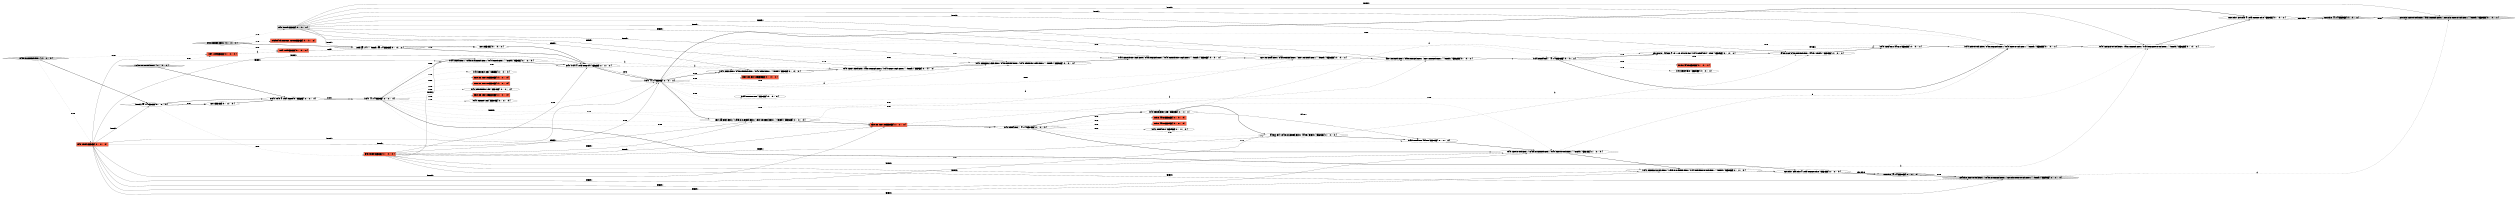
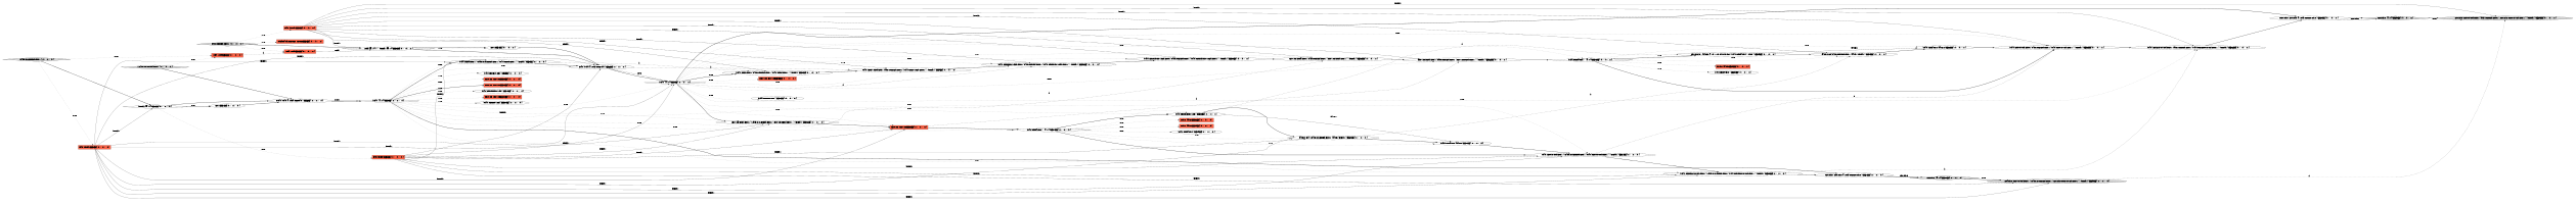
  digraph {
    fontname="DejaVu Sans Mono"
    rankdir=LR
    node [fillcolor=white fontname="DejaVu Sans Mono" shape=ellipse style=filled]
    edge [fontname="DejaVu Sans Mono" style=dotted]
    n1 [fillcolor=tomato label="Model model@@@2@@@['1', '1', '0']" shape=box]
    n2 [fillcolor=tomato label="Model model@@@2@@@['0', '0', '1']" shape=box]
    n3 [label="model == null || basedir == null@@@3@@@['0', '0', '1']" shape=diamond]
    n4 [label="build.setFilters(filters)@@@22@@@['1', '1', '0']"]
    n5 [label="build.setOutputDirectory(unalignFromBaseDirectory(build.getOutputDirectory(),basedir))@@@24@@@['1', '1', '0']"]
    n6 [label="build.setTestOutputDirectory(unalignFromBaseDirectory(build.getTestOutputDirectory(),basedir))@@@25@@@['1', '1', '0']"]
    n7 [label="build.setOutputDirectory(alignToBaseDirectory(build.getOutputDirectory(),basedir))@@@25@@@['0', '0', '1']"]
    n8 [fillcolor=tomato label="File basedir@@@2@@@['1', '0', '0']" shape=box]
    n9 [label="build.setDirectory(unalignFromBaseDirectory(build.getDirectory(),basedir))@@@8@@@['1', '1', '0']"]
    n10 [fillcolor=lightgray label="reporting.setOutputDirectory(unalignFromBaseDirectory(reporting.getOutputDirectory(),basedir))@@@29@@@['1', '1', '0']"]
    n11 [label="filters.add(unalignFromBaseDirectory(filter,basedir))@@@20@@@['1', '1', '0']"]
    n12 [label="Build build = model.getBuild()@@@6@@@['1', '1', '1']"]
    n13 [label="build != null@@@7@@@['1', '1', '1']" shape=diamond]
    n14 [fillcolor=tomato label="Resource resource@@@12@@@['1', '1', '1']" shape=box]
    n15 [label="resource.setDirectory(unalignFromBaseDirectory(resource.getDirectory(),basedir))@@@12@@@['1', '1', '0']"]
    n16 [label="build.setDirectory(alignToBaseDirectory(build.getDirectory(),basedir))@@@8@@@['0', '0', '1']"]
    n17 [fillcolor=lightgray label="reporting.setOutputDirectory(alignToBaseDirectory(reporting.getOutputDirectory(),basedir))@@@30@@@['0', '0', '1']"]
    n18 [label="build.setTestOutputDirectory(alignToBaseDirectory(build.getTestOutputDirectory(),basedir))@@@26@@@['0', '0', '1']"]
    n19 [label="Reporting reporting = model.getReporting()@@@27@@@['1', '1', '0']"]
    n20 [label="filters.add(alignToBaseDirectory(filter,basedir))@@@21@@@['0', '0', '1']"]
    n21 [label="build.setSourceDirectory(alignToBaseDirectory(build.getSourceDirectory(),basedir))@@@9@@@['0', '0', '1']"]
    n22 [label="build.setTestSourceDirectory(alignToBaseDirectory(build.getTestSourceDirectory(),basedir))@@@10@@@['0', '0', '1']"]
    n23 [label="build.getTestResources()@@@15@@@['1', '1', '1']"]
    n24 [label="resource.setDirectory(alignToBaseDirectory(resource.getDirectory(),basedir))@@@13@@@['0', '0', '1']"]
    n25 [label="resource.setDirectory(alignToBaseDirectory(resource.getDirectory(),basedir))@@@16@@@['0', '0', '1']"]
    n26 [fillcolor=tomato label="Resource resource@@@15@@@['0', '0', '1']" shape=box]
    n27 [label="build.getFilters() != null@@@18@@@['0', '0', '1']" shape=diamond]
    n28 [label="build.setScriptSourceDirectory(alignToBaseDirectory(build.getScriptSourceDirectory(),basedir))@@@11@@@['0', '0', '1']"]
    n29 [label="Reporting reporting = model.getReporting()@@@28@@@['0', '0', '1']"]
    n30 [label="build.getResources()@@@12@@@['0', '0', '1']"]
    n31 [label="build.getFilters() != null@@@17@@@['1', '1', '0']" shape=diamond]
    n32 [label="build.getTestResources()@@@14@@@['1', '1', '0']"]
    n33 [label="build.setFilters(filters)@@@23@@@['0', '0', '1']"]
    n34 [fillcolor=lightgray label="reporting != null@@@28@@@['1', '1', '0']" shape=diamond]
    n35 [label="List<String> filters = new ArrayList<String>(build.getFilters().size())@@@19@@@['0', '0', '1']"]
    n36 [label="return@@@4@@@['0', '0', '1']"]
    n37 [fillcolor=tomato label="Resource resource@@@11@@@['1', '0', '0']" shape=box]
    n38 [fillcolor=tomato label="String filter@@@19@@@['0', '1', '0']" shape=box]
    n39 [label="build.getFilters()@@@19@@@['1', '1', '0']"]
    n40 [fillcolor=tomato label="String filter@@@16@@@['1', '0', '0']" shape=box]
    n41 [label="build.getResources()@@@11@@@['1', '1', '0']"]
    n42 [fillcolor=tomato label="File basedir@@@2@@@['0', '1', '0']" shape=box]
    n43 [label="basedir == null@@@3@@@['0', '1', '0']" shape=diamond]
    n44 [label="Build build = model.getBuild()@@@6@@@['1', '1', '0']"]
    n45 [label="return@@@4@@@['0', '1', '0']"]
    n46 [fillcolor=tomato label="String filter@@@20@@@['0', '0', '1']" shape=box]
    n47 [label="build.getFilters()@@@20@@@['0', '0', '1']"]
    n48 [fillcolor=tomato label="ModelBuildingRequest request@@@2@@@['0', '0', '1']" shape=box]
    n49 [fillcolor=lightgray label="unalignFromBaseDirectory['1', '0', '0']" shape=diamond]
    n50 [label="build != null@@@7@@@['1', '1', '0']" shape=diamond]
    n51 [fillcolor=lightgray label="reporting != null@@@29@@@['0', '0', '1']" shape=diamond]
    n52 [label="build.getResources()@@@8@@@['1', '0', '0']"]
    n53 [fillcolor=tomato label="Resource resource@@@11@@@['0', '1', '0']" shape=box]
    n54 [fillcolor=tomato label="Resource resource@@@14@@@['0', '1', '0']" shape=box]
    n55 [fillcolor=lightgray label="alignToBaseDirectory['0', '0', '1']" shape=diamond]
-   n56 [fillcolor=lightgray label="File basedir@@@2@@@['0', '0', '1']" shape=box]
+   n56 [fillcolor=tomato label="File basedir@@@2@@@['0', '0', '1']" shape=box]
    n57 [fillcolor=lightgray label="unalignFromBaseDirectory['0', '1', '0']" shape=diamond]
    n1 -> n2 [label=0 style=dashed]
    n2 -> n3 [label=model style=solid]
    n3 -> n12 [style=bold]
    n3 -> n36 [label=true]
    n3 -> n36 [style=bold]
    n4 -> n5 [style=bold]
    n5 -> n6 [style=bold]
    n5 -> n7 [label=0 style=dashed]
    n6 -> n18 [label=0 style=dashed]
    n6 -> n19 [style=bold]
    n7 -> n18 [style=bold]
    n8 -> n5 [label=basedir style=solid]
    n8 -> n6 [label=basedir style=solid]
    n8 -> n9 [label=basedir style=solid]
    n8 -> n10 [label=basedir style=solid]
    n8 -> n11 [label=basedir style=solid]
    n8 -> n12 [label=basedir style=solid]
    n8 -> n13 [label=basedir style=solid]
    n8 -> n14 [label=basedir style=solid]
    n8 -> n15 [label=basedir style=solid]
    n9 -> n12 [style=bold]
    n9 -> n16 [label=0 style=dashed]
    n10 -> n17 [label=0 style=dashed]
    n11 -> n4 [style=bold]
    n11 -> n20 [label=0 style=dashed]
    n12 -> n13 [label=build style=solid]
    n12 -> n13 [style=bold]
    n12 -> n21 [label=0 style=dashed]
    n13 -> n7 [label=true]
    n13 -> n14 [label=true]
    n13 -> n15 [style=bold]
    n13 -> n16 [label=true]
    n13 -> n16 [style=bold]
    n13 -> n18 [label=true]
    n13 -> n21 [label=true]
    n13 -> n22 [label=true]
    n13 -> n22 [label=0 style=dashed]
    n13 -> n23 [label=true]
    n13 -> n24 [label=true]
    n13 -> n25 [label=true]
    n13 -> n26 [label=true]
    n13 -> n27 [label=true]
    n13 -> n28 [label=true]
    n13 -> n29 [style=bold]
    n13 -> n30 [label=true]
    n14 -> n25 [label=0 style=dashed]
    n14 -> n31 [style=bold]
    n15 -> n14 [style=bold]
    n15 -> n24 [label=0 style=dashed]
    n16 -> n21 [style=bold]
    n18 -> n29 [style=bold]
    n19 -> n34 [label=reporting style=solid]
    n19 -> n34 [style=bold]
    n20 -> n33 [style=bold]
    n21 -> n22 [style=bold]
    n22 -> n28 [style=bold]
    n23 -> n4 [label=filters style=solid]
    n23 -> n11 [style=bold]
    n23 -> n35 [label=0 style=dashed]
    n24 -> n25 [style=bold]
    n25 -> n27 [style=bold]
    n27 -> n7 [style=bold]
    n27 -> n20 [label=true]
    n27 -> n33 [label=true]
    n27 -> n35 [label=true]
    n27 -> n35 [style=bold]
    n27 -> n46 [label=true]
    n27 -> n47 [label=true]
    n28 -> n24 [style=bold]
    n29 -> n51 [label=reporting style=solid]
    n29 -> n51 [style=bold]
    n31 -> n4 [label=true]
    n31 -> n5 [style=bold]
    n31 -> n11 [label=true]
    n31 -> n23 [label=true]
    n31 -> n23 [style=bold]
    n31 -> n38 [label=true]
    n31 -> n39 [label=true]
    n31 -> n40 [label=true]
    n33 -> n7 [style=bold]
    n34 -> n10 [label=true]
    n34 -> n10 [style=bold]
    n35 -> n20 [style=bold]
    n35 -> n33 [label=filters style=solid]
    n36 -> n12 [style=bold]
    n42 -> n5 [label=basedir style=solid]
    n42 -> n6 [label=basedir style=solid]
    n42 -> n9 [label=basedir style=solid]
    n42 -> n10 [label=basedir style=solid]
    n42 -> n11 [label=basedir style=solid]
    n42 -> n12 [label=basedir style=solid]
    n42 -> n13 [label=basedir style=solid]
    n42 -> n14 [label=basedir style=solid]
    n42 -> n15 [label=basedir style=solid]
    n42 -> n43 [label=basedir style=solid]
    n43 -> n8 [label=true]
    n43 -> n44 [style=bold]
    n43 -> n45 [label=true]
    n43 -> n45 [style=bold]
    n44 -> n50 [label=build style=solid]
    n44 -> n50 [style=bold]
    n45 -> n44 [style=bold]
    n49 -> n1 [label=true]
    n49 -> n44 [style=bold]
    n50 -> n5 [label=true]
    n50 -> n6 [label=true]
    n50 -> n9 [style=bold]
    n50 -> n9 [label=true]
    n50 -> n12 [label=true]
    n50 -> n13 [label=true]
    n50 -> n14 [label=true]
    n50 -> n15 [label=true]
    n50 -> n19 [style=bold]
    n50 -> n31 [label=true]
    n50 -> n32 [label=true]
    n50 -> n37 [label=true]
    n50 -> n41 [label=true]
    n50 -> n52 [label=true]
    n50 -> n53 [label=true]
-   n50 -> n54 [label=true]
+   n50 -> n54 [label=true style=bold]
    n51 -> n17 [label=true]
    n51 -> n17 [style=bold]
    n55 -> n2 [label=true]
    n55 -> n3 [style=bold]
    n55 -> n48 [label=true]
    n55 -> n56 [label=true]
    n56 -> n3 [label=basedir style=solid]
    n56 -> n7 [label=basedir style=solid]
    n56 -> n16 [label=basedir style=solid]
    n56 -> n17 [label=basedir style=solid]
    n56 -> n18 [label=basedir style=solid]
    n56 -> n20 [label=basedir style=solid]
    n56 -> n21 [label=basedir style=solid]
    n56 -> n22 [label=basedir style=solid]
    n56 -> n24 [label=basedir style=solid]
    n56 -> n25 [label=basedir style=solid]
    n56 -> n28 [label=basedir style=solid]
    n57 -> n1 [label=true]
    n57 -> n42 [label=true]
    n57 -> n43 [style=bold]
  }
